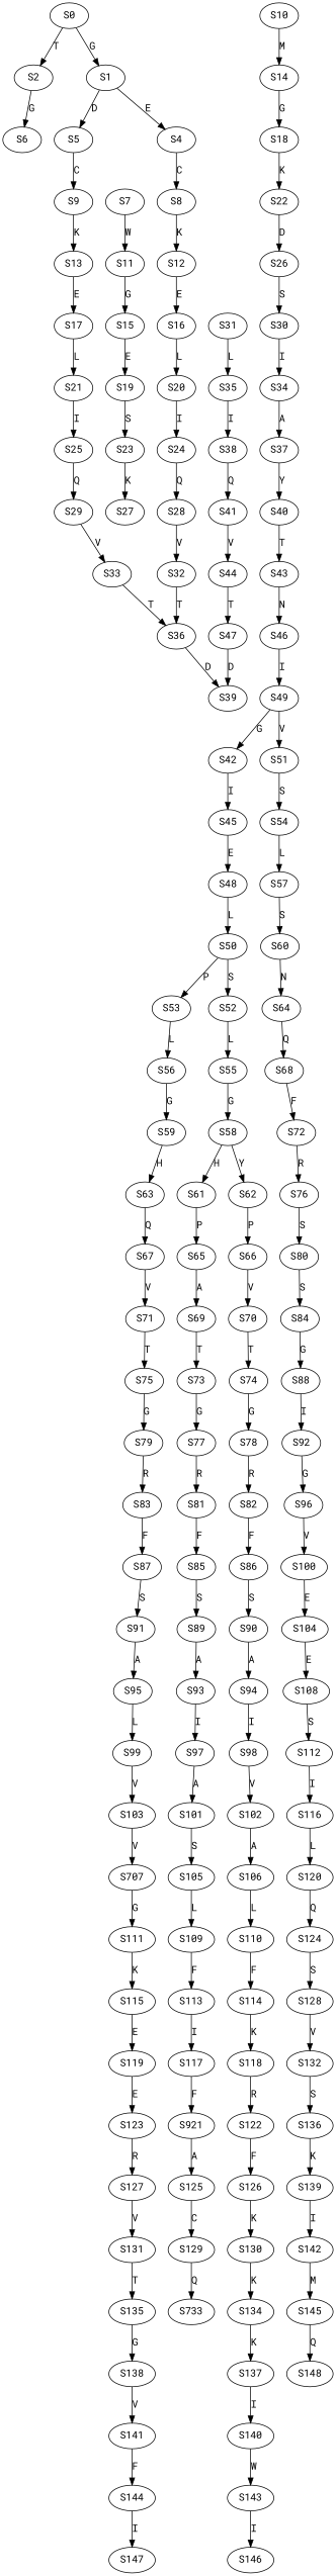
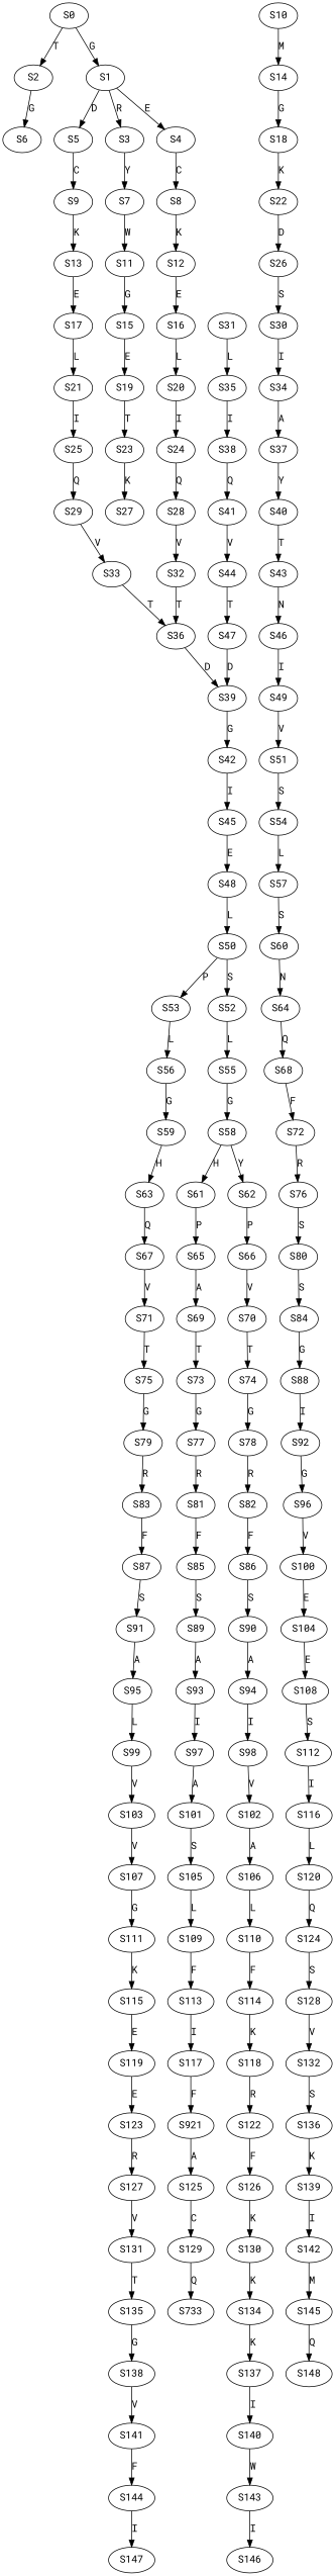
  strict digraph {
    fontname="Roboto Mono"
    node [fontname="Roboto Mono"]
    edge [fontname="Roboto Mono"]
    S0
    S1
    S2
+   S3
    S4
    S5
    S6
    S7
    S8
    S9
    S11
    S12
    S13
    S10
    S14
    S15
    S16
    S17
    S18
    S19
    S20
    S21
    S22
    S23
    S24
    S25
    S26
    S27
    S28
    S29
    S30
    S32
    S33
    S34
    S31
    S35
    S36
    S37
    S38
    S39
    S40
    S41
    S42
    S43
    S44
    S45
    S46
    S47
    S48
    S49
    S50
    S51
    S52
    S53
    S54
    S55
    S56
    S57
    S58
    S59
    S60
    S61
    S62
    S63
    S64
    S65
    S66
    S67
    S68
    S69
    S70
    S71
    S72
    S73
    S74
    S75
    S76
    S77
    S78
    S79
    S80
    S81
    S82
    S83
    S84
    S85
    S86
    S87
    S88
    S89
    S90
    S91
    S92
    S93
    S94
    S95
    S96
    S97
    S98
    S99
    S100
    S101
    S102
    S103
    S104
    S105
    S106
-   S107 [label=S707]
+   S107
    S108
    S109
    S110
    S111
    S112
    S113
    S114
    S115
    S116
    S117
    S118
    S119
    S120
    n122 [label=S921]
    S122
    S123
    S124
    S125
    S126
    S127
    S128
    S129
    S130
    S131
    S132
    n134 [label=S733]
    S134
    S135
    S136
    S137
    S138
    S139
    S140
    S141
    S142
    S143
    S144
    S145
    S146
    S147
    S148
    S0 -> S1 [label=G]
    S0 -> S2 [label=T]
+   S1 -> S3 [label=R]
    S1 -> S4 [label=E]
    S1 -> S5 [label=D]
    S2 -> S6 [label=G]
+   S3 -> S7 [label=Y]
    S4 -> S8 [label=C]
    S5 -> S9 [label=C]
    S7 -> S11 [label=W]
    S8 -> S12 [label=K]
    S9 -> S13 [label=K]
    S11 -> S15 [label=G]
    S12 -> S16 [label=E]
    S13 -> S17 [label=E]
    S10 -> S14 [label=M]
    S14 -> S18 [label=G]
    S15 -> S19 [label=E]
    S16 -> S20 [label=L]
    S17 -> S21 [label=L]
    S18 -> S22 [label=K]
-   S19 -> S23 [label=S]
+   S19 -> S23 [label=T]
    S20 -> S24 [label=I]
    S21 -> S25 [label=I]
    S22 -> S26 [label=D]
    S23 -> S27 [label=K]
    S24 -> S28 [label=Q]
    S25 -> S29 [label=Q]
    S26 -> S30 [label=S]
    S28 -> S32 [label=V]
    S29 -> S33 [label=V]
    S30 -> S34 [label=I]
    S32 -> S36 [label=T]
    S33 -> S36 [label=T]
    S34 -> S37 [label=A]
    S31 -> S35 [label=L]
    S35 -> S38 [label=I]
    S36 -> S39 [label=D]
    S37 -> S40 [label=Y]
    S38 -> S41 [label=Q]
-   S49 -> S42 [label=G]
+   S39 -> S42 [label=G]
    S40 -> S43 [label=T]
    S41 -> S44 [label=V]
    S42 -> S45 [label=I]
    S43 -> S46 [label=N]
    S44 -> S47 [label=T]
    S45 -> S48 [label=E]
    S46 -> S49 [label=I]
    S47 -> S39 [label=D]
    S48 -> S50 [label=L]
    S49 -> S51 [label=V]
    S50 -> S52 [label=S]
    S50 -> S53 [label=P]
    S51 -> S54 [label=S]
    S52 -> S55 [label=L]
    S53 -> S56 [label=L]
    S54 -> S57 [label=L]
    S55 -> S58 [label=G]
    S56 -> S59 [label=G]
    S57 -> S60 [label=S]
    S58 -> S61 [label=H]
    S58 -> S62 [label=Y]
    S59 -> S63 [label=H]
    S60 -> S64 [label=N]
    S61 -> S65 [label=P]
    S62 -> S66 [label=P]
    S63 -> S67 [label=Q]
    S64 -> S68 [label=Q]
    S65 -> S69 [label=A]
    S66 -> S70 [label=V]
    S67 -> S71 [label=V]
    S68 -> S72 [label=F]
    S69 -> S73 [label=T]
    S70 -> S74 [label=T]
    S71 -> S75 [label=T]
    S72 -> S76 [label=R]
    S73 -> S77 [label=G]
    S74 -> S78 [label=G]
    S75 -> S79 [label=G]
    S76 -> S80 [label=S]
    S77 -> S81 [label=R]
    S78 -> S82 [label=R]
    S79 -> S83 [label=R]
    S80 -> S84 [label=S]
    S81 -> S85 [label=F]
    S82 -> S86 [label=F]
    S83 -> S87 [label=F]
    S84 -> S88 [label=G]
    S85 -> S89 [label=S]
    S86 -> S90 [label=S]
    S87 -> S91 [label=S]
    S88 -> S92 [label=I]
    S89 -> S93 [label=A]
    S90 -> S94 [label=A]
    S91 -> S95 [label=A]
    S92 -> S96 [label=G]
    S93 -> S97 [label=I]
    S94 -> S98 [label=I]
    S95 -> S99 [label=L]
    S96 -> S100 [label=V]
    S97 -> S101 [label=A]
    S98 -> S102 [label=V]
    S99 -> S103 [label=V]
    S100 -> S104 [label=E]
    S101 -> S105 [label=S]
    S102 -> S106 [label=A]
    S103 -> S107 [label=V]
    S104 -> S108 [label=E]
    S105 -> S109 [label=L]
    S106 -> S110 [label=L]
    S107 -> S111 [label=G]
    S108 -> S112 [label=S]
    S109 -> S113 [label=F]
    S110 -> S114 [label=F]
    S111 -> S115 [label=K]
    S112 -> S116 [label=I]
    S113 -> S117 [label=I]
    S114 -> S118 [label=K]
    S115 -> S119 [label=E]
    S116 -> S120 [label=L]
    S117 -> n122 [label=F]
    S118 -> S122 [label=R]
    S119 -> S123 [label=E]
    S120 -> S124 [label=Q]
    n122 -> S125 [label=A]
    S122 -> S126 [label=F]
    S123 -> S127 [label=R]
    S124 -> S128 [label=S]
    S125 -> S129 [label=C]
    S126 -> S130 [label=K]
    S127 -> S131 [label=V]
    S128 -> S132 [label=V]
    S129 -> n134 [label=Q]
    S130 -> S134 [label=K]
    S131 -> S135 [label=T]
    S132 -> S136 [label=S]
    S134 -> S137 [label=K]
    S135 -> S138 [label=G]
    S136 -> S139 [label=K]
    S137 -> S140 [label=I]
    S138 -> S141 [label=V]
    S139 -> S142 [label=I]
    S140 -> S143 [label=W]
    S141 -> S144 [label=F]
    S142 -> S145 [label=M]
    S143 -> S146 [label=I]
    S144 -> S147 [label=I]
    S145 -> S148 [label=Q]
  }
